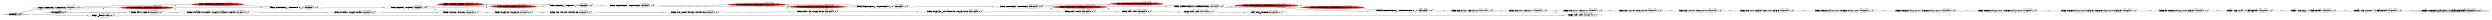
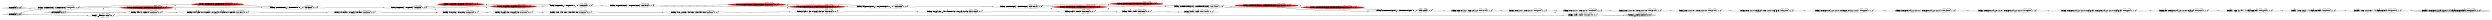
  digraph {
    rankdir=LR
    node [fillcolor=white shape=ellipse style=filled]
    edge [style=bold]
    n1 [label="checkExp(\"TIME '12:01:01.'\",\"TIME '12:01:01'\")@@@19@@@['1', '1', '0']"]
    n2 [label="checkExp(\"TIME '12:01:01.000'\",\"TIME '12:01:01.000'\")@@@20@@@['1', '1', '0']"]
    n3 [label="checkExp(\"TIME '12:01:01.001'\",\"TIME '12:01:01.001'\")@@@21@@@['1', '1', '0']"]
    n4 [label="checkExp(\"LOCALTIMESTAMP(3)\",\"LOCALTIMESTAMP(3)\")@@@9@@@['1', '1', '0']"]
    n5 [fillcolor=red label="checkExp(\"LOCALTIMESTAMP\",\"`LOCALTIMESTAMP`\")@@@10@@@['1', '0', '0']"]
    n6 [fillcolor=red label="checkExp(\"LOCALTIMESTAMP\",\"LOCALTIMESTAMP\")@@@10@@@['0', '1', '0']"]
    n7 [label="checkExp(\"N'bye' ' bye'\",\"_ISO-8859-1'bye'' bye'\")@@@10@@@['0', '0', '1']"]
    n8 [label="checkExp(\"LOCALTIMESTAMP(x+y)\",\"LOCALTIMESTAMP((`X` + `Y`))\")@@@11@@@['1', '1', '0']"]
    n9 [label="checkExp(\"TIME '12:01:01'\",\"TIME '12:01:01'\")@@@18@@@['1', '1', '0']"]
    n10 [label="checkExp(\"'foobar'\",\"'foobar'\")@@@18@@@['0', '0', '1']"]
+   n11 [fillcolor=lightgray label="{linuxify(0( = true}@@@20@@@['0', '0', '1']"]
    n12 [label="checkExp(\"N'is it a plane? no it''s superman!'\",\"_ISO-8859-1'is it a plane? no it''s superman!'\")@@@4@@@['0', '0', '1']"]
    n13 [label="checkExp(\"n'lowercase n'\",\"_ISO-8859-1'lowercase n'\")@@@5@@@['0', '0', '1']"]
    n14 [label="checkExp(\"'boring string'\",\"'boring string'\")@@@6@@@['0', '0', '1']"]
    n15 [label="checkExp(\"CURRENT_TIMESTAMP(x+y)\",\"CURRENT_TIMESTAMP((`X` + `Y`))\")@@@16@@@['1', '1', '0']"]
    n16 [label="checkExp(\"DATE '2004-12-01'\",\"DATE '2004-12-01'\")@@@17@@@['1', '1', '0']"]
    n17 [label="checkExp(\"TIMESTAMP '2004-12-01 12:01:01'\",\"TIMESTAMP '2004-12-01 12:01:01'\")@@@23@@@['1', '1', '0']"]
    n18 [label="checkExp(\"TIMESTAMP '2004-12-01 12:01:01.1'\",\"TIMESTAMP '2004-12-01 12:01:01.1'\")@@@24@@@['1', '1', '0']"]
    n19 [label="checkExp(\"TIMESTAMP '2004-12-01 12:01:01.'\",\"TIMESTAMP '2004-12-01 12:01:01'\")@@@25@@@['1', '1', '0']"]
    n20 [label="checkExpSame(\"TIMESTAMP '2004-12-01 12:01:01.01023456789'\")@@@27@@@['1', '1', '0']"]
    n21 [label="checkFails(\"^DATE '12/21/99'^\",\"(?s).*Illegal DATE literal.*\")@@@28@@@['1', '1', '0']"]
    n22 [label="checkFails(\"^TIME '1230:33'^\",\"(?s).*Illegal TIME literal.*\")@@@29@@@['1', '1', '0']"]
    n23 [fillcolor=lightgray label="testStringLiteral['0', '0', '1']" shape=diamond]
    n24 [label="checkExp(\"_latin1'hi'\",\"_LATIN1'hi'\")@@@3@@@['0', '0', '1']"]
    n25 [label="checkExp(\"_iSo-8859-1'bye'\",\"_ISO-8859-1'bye'\")@@@7@@@['0', '0', '1']"]
    n26 [label="checkExp(\"'three'  ' blind'' mice'\",\"'three'' blind'' mice'\")@@@8@@@['0', '0', '1']"]
    n27 [label="checkExp(\"TIME '12:01:01.01023456789'\",\"TIME '12:01:01.01023456789'\")@@@22@@@['1', '1', '0']"]
    n28 [label="checkExp(\"CURRENT_TIME(3)\",\"CURRENT_TIME(3)\")@@@3@@@['1', '1', '0']"]
    n29 [fillcolor=red label="checkExp(\"CURRENT_TIME\",\"CURRENT_TIME\")@@@4@@@['0', '1', '0']"]
    n30 [fillcolor=red label="checkExp(\"CURRENT_TIME\",\"`CURRENT_TIME`\")@@@4@@@['1', '0', '0']"]
    n31 [label="checkExp(\"CURRENT_TIME(x+y)\",\"CURRENT_TIME((`X` + `Y`))\")@@@5@@@['1', '1', '0']"]
    n32 [label="checkExp(\"CURRENT_DATE(3)\",\"CURRENT_DATE(3)\")@@@12@@@['1', '1', '0']"]
    n33 [label="checkExp(\"_utf8'hi'\",\"_UTF8'hi'\")@@@12@@@['0', '0', '1']"]
    n34 [fillcolor=red label="checkExp(\"CURRENT_DATE\",\"CURRENT_DATE\")@@@13@@@['0', '1', '0']"]
    n35 [fillcolor=red label="checkExp(\"CURRENT_DATE\",\"`CURRENT_DATE`\")@@@13@@@['1', '0', '0']"]
    n36 [label="checkExp(\"'foobar'\",\"'foobar'\")@@@13@@@['0', '0', '1']"]
    n37 [label="checkExp(\"CURRENT_TIMESTAMP(3)\",\"CURRENT_TIMESTAMP(3)\")@@@14@@@['1', '1', '0']"]
    n38 [fillcolor=lightgray label="testTimeDate['1', '0', '0']" shape=diamond]
    n39 [label="linuxify(0( = false@@@17@@@['0', '0', '1']"]
    n40 [label="checkExp(\"'three' -- comment  ' blind'' mice'\",\"'three'' blind'' mice'\")@@@9@@@['0', '0', '1']"]
    n41 [label="checkExp(\"LOCALTIME(3)\",\"LOCALTIME(3)\")@@@6@@@['1', '1', '0']"]
    n42 [fillcolor=red label="checkExp(\"LOCALTIME\",\"`LOCALTIME`\")@@@7@@@['1', '0', '0']"]
    n43 [fillcolor=red label="checkExp(\"LOCALTIME\",\"LOCALTIME\")@@@7@@@['0', '1', '0']"]
    n44 [label="checkExp(\"_iso-8859-1'bye' ---- this is a comment' bye'\",\"_ISO-8859-1'bye'' bye'\")@@@11@@@['0', '0', '1']"]
    n45 [label="checkExp(\"'foobar'\",\"'foobar'\")@@@14@@@['0', '0', '1']"]
    n46 [fillcolor=lightgray label="checkFails(\"^TIMESTAMP '12-21-99, 12:30:00'^\",\"(?s).*Illegal TIMESTAMP literal.*\")@@@31@@@['1', '1', '0']"]
    n47 [label="checkExp(\"LOCALTIME(x+y)\",\"LOCALTIME((`X` + `Y`))\")@@@8@@@['1', '1', '0']"]
    n48 [label="checkExp(\"TIMESTAMP '2004-12-01 12:01:01.010234567890'\",\"TIMESTAMP '2004-12-01 12:01:01.010234567890'\")@@@26@@@['1', '1', '0']"]
    n49 [label="checkFails(\"^TIME '12:00:00 PM'^\",\"(?s).*Illegal TIME literal.*\")@@@30@@@['1', '1', '0']"]
    n50 [fillcolor=red label="checkExp(\"CURRENT_TIMESTAMP\",\"CURRENT_TIMESTAMP\")@@@15@@@['0', '1', '0']"]
    n51 [fillcolor=red label="checkExp(\"CURRENT_TIMESTAMP\",\"`CURRENT_TIMESTAMP`\")@@@15@@@['1', '0', '0']"]
-   n52 [label="boolean(( linuxify = LINUXIFY.get()@@@15@@@['0', '0', '1']"]
+   n53 [fillcolor=lightgray label="testTimeDate['0', '1', '0']" shape=diamond]
    n1 -> n2
    n2 -> n3
    n3 -> n27
    n4 -> n5
    n4 -> n6
    n5 -> n6 [label=0 style=dashed]
    n5 -> n7 [label=0 style=dashed]
    n5 -> n8
    n6 -> n8
    n7 -> n44
    n8 -> n32
    n9 -> n1
    n9 -> n10 [label=0 style=dashed]
+   n10 -> n11
    n12 -> n13
    n13 -> n14
    n14 -> n25
    n15 -> n16
    n16 -> n9
    n17 -> n18
    n18 -> n19
    n19 -> n48
    n20 -> n21
    n21 -> n22
    n22 -> n49
    n23 -> n24
    n24 -> n12
    n25 -> n26
    n26 -> n40
    n27 -> n17
    n28 -> n24 [label=0 style=dashed]
    n28 -> n29
    n28 -> n30
    n29 -> n31
    n30 -> n12 [label=0 style=dashed]
    n30 -> n29 [label=0 style=dashed]
    n30 -> n31
    n31 -> n41
    n32 -> n33 [label=0 style=dashed]
    n32 -> n34
    n32 -> n35
    n33 -> n36
    n34 -> n37
    n35 -> n34 [label=0 style=dashed]
    n35 -> n36 [label=0 style=dashed]
    n35 -> n37
    n36 -> n45
    n37 -> n50
    n37 -> n51
    n38 -> n28
    n38 -> n39
    n39 -> n10
    n40 -> n7
    n41 -> n14 [label=0 style=dashed]
    n41 -> n42
    n41 -> n43
    n42 -> n25 [label=0 style=dashed]
    n42 -> n43 [label=0 style=dashed]
    n42 -> n47
    n43 -> n47
    n44 -> n33
-   n45 -> n52
    n47 -> n4
    n48 -> n20
    n49 -> n46
    n50 -> n15
    n51 -> n15
    n51 -> n50 [label=0 style=dashed]
+   n53 -> n28
  }
